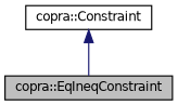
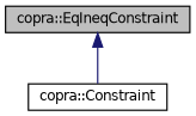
  digraph {
    node [color=black fontname=Helvetica fontsize=10 shape=record style=filled]
    n1 [fillcolor=grey75 fontcolor=black height=0.2 label="copra::EqIneqConstraint" width=0.4]
    n2 [fillcolor=white height=0.2 label="copra::Constraint" width=0.4]
-   n2 -> n1 [color=midnightblue dir=back fontname=Helvetica fontsize=10 labelfontname=Helvetica labelfontsize=10 style=solid]
+   n1 -> n2 [color=midnightblue dir=back fontname=Helvetica fontsize=10 labelfontname=Helvetica labelfontsize=10 style=solid]
  }
